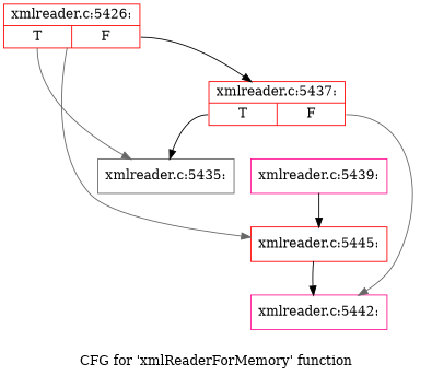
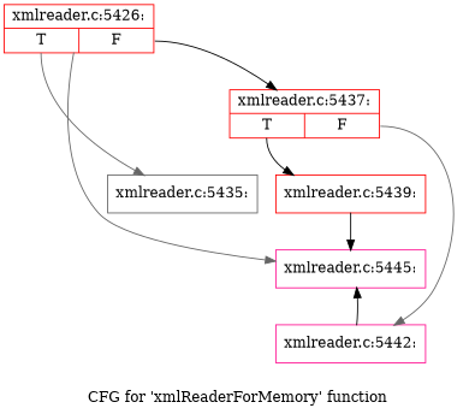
  digraph {
    label="CFG for 'xmlReaderForMemory' function"
    node [color=red shape=record]
    edge [color=black]
    n1 [label="{xmlreader.c:5426:|{<s0>T|<s1>F}}"]
    n2 [color=gray40 label="{xmlreader.c:5435:}"]
    n3 [label="{xmlreader.c:5437:|{<s0>T|<s1>F}}"]
-   n4 [label="{xmlreader.c:5445:}"]
-   n5 [color=deeppink label="{xmlreader.c:5439:}"]
+   n4 [color=deeppink label="{xmlreader.c:5445:}"]
+   n5 [label="{xmlreader.c:5439:}"]
    n6 [color=deeppink label="{xmlreader.c:5442:}"]
    n1 -> n2 [color=gray40 tailport=s0]
    n1 -> n3 [tailport=s1]
    n1 -> n4 [color=gray40]
-   n3 -> n2 [tailport=s0]
+   n3 -> n5 [tailport=s0]
    n3 -> n6 [color=gray40 tailport=s1]
    n5 -> n4
-   n4 -> n6
+   n6 -> n4
  }
